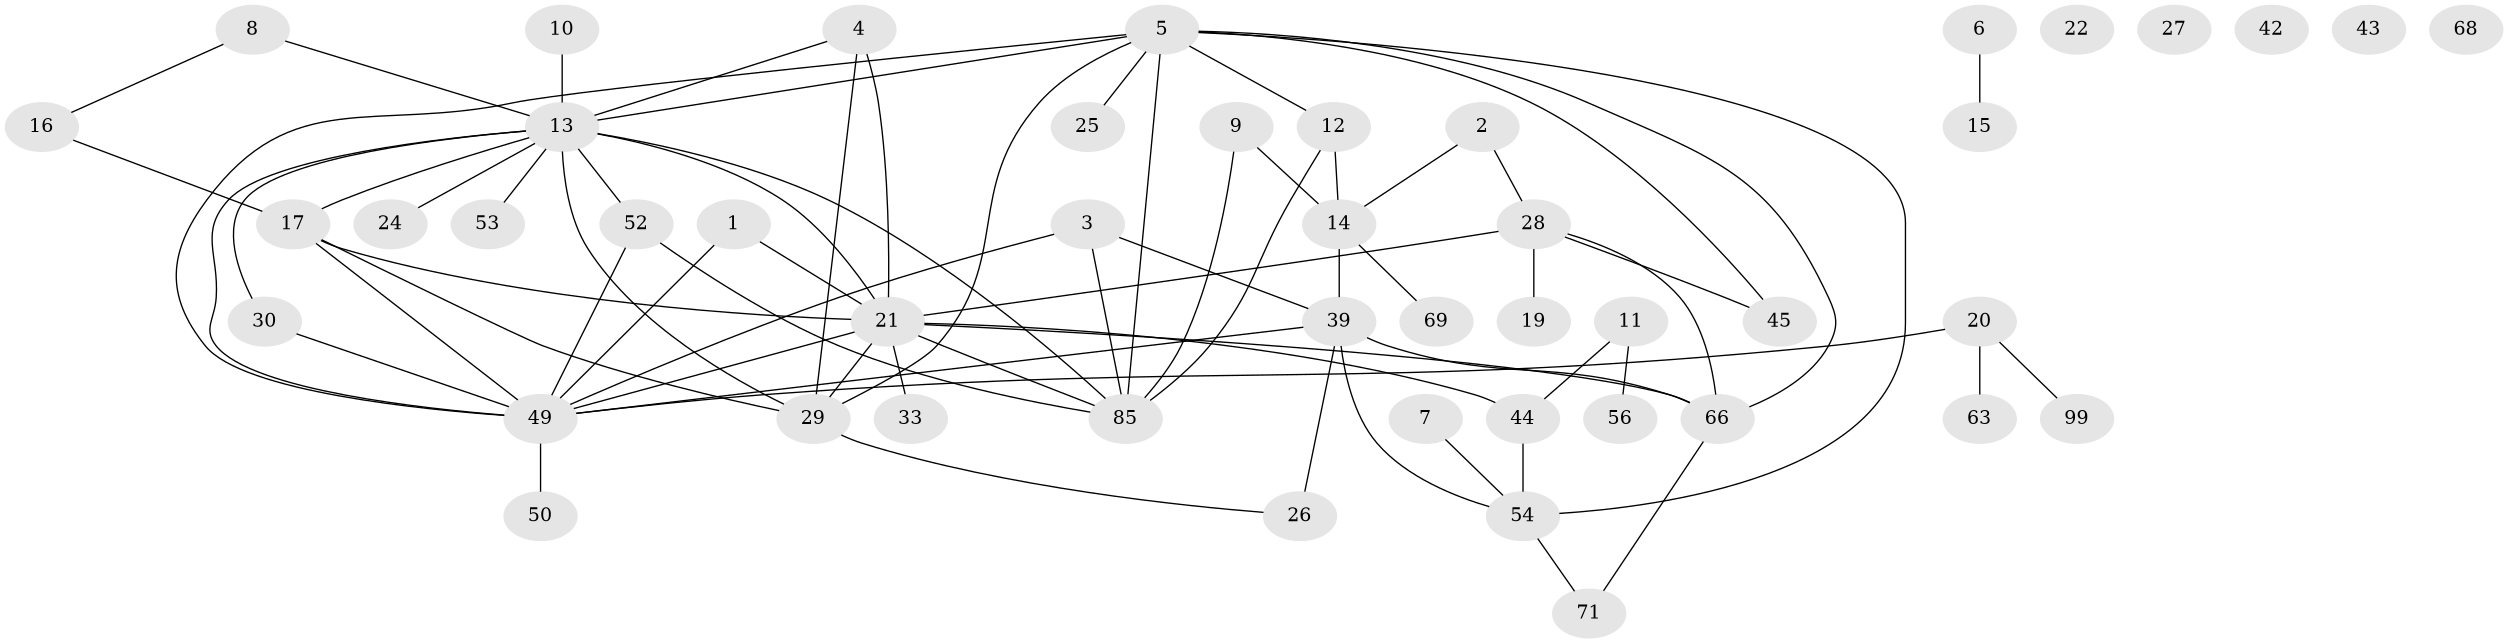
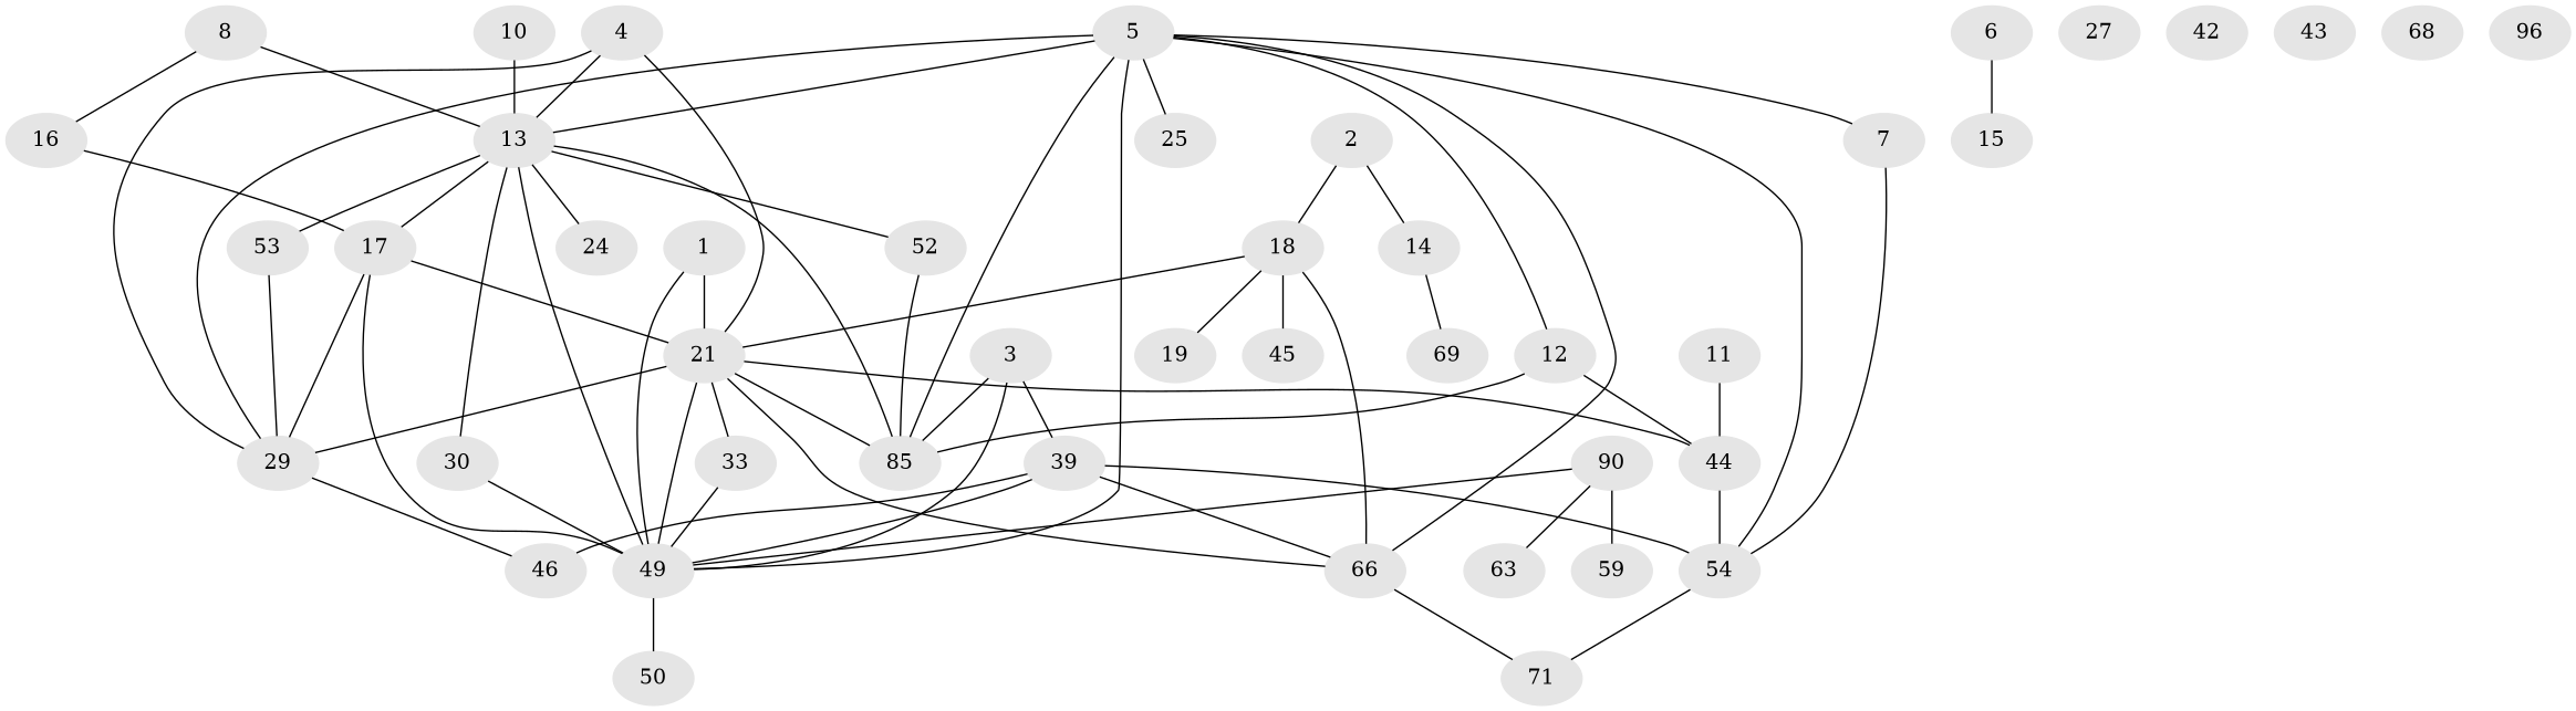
  graph {
    node [color=gray90 style=filled]
    21 [super="+28+78"]
    49 [super="+72"]
    85 [super="+87"]
    29 [super="+36"]
    n5 [label=66 super="+74"]
    44 [super="+70+75"]
    33 [super="+35"]
    1
    50
    2 [super="+62"]
    14 [super="+79+31"]
-   18 [super="+38+84" label=28]
+   18 [super="+38+84"]
    39 [super="+86+47"]
    69
    45
    19 [super="+77"]
    3 [super="+60"]
    54 [super="+89"]
-   46 [super="+73" label=26]
+   46 [super="+73"]
    13 [super="+94+37+32+64"]
    17 [super="+40"]
    30
    n23 [label=24]
    52 [super="+57"]
    53
    4
    5 [super="+48+24"]
    12 [super="+51"]
    25
    71
    6 [super="+65+58"]
    15
    7 [super="+41"]
    8 [super="+66"]
    16 [super="+67+55"]
-   9
    10 [super="+23"]
    11
-   56
-   20 [super="+26"]
-   59 [label=99]
+   20 [super="+26" label=90]
+   59
    63
-   22 [super="+83"]
    27
    42
    43
    68
+   96
    21 -- 49 [weight=2]
    21 -- 85
    21 -- 29
    21 -- n5
    21 -- 44
    21 -- 33
    49 -- 50
    29 -- 46
    n5 -- 71
    44 -- 54
-   52 -- 49
+   33 -- 49
    1 -- 21
    1 -- 49
    2 -- 14
    2 -- 18
-   14 -- 39 [weight=2]
    14 -- 69
    18 -- 21
    18 -- n5
    18 -- 45
    18 -- 19
    39 -- 49
    39 -- n5
    39 -- 54
    39 -- 46 [weight=2]
    3 -- 49
    3 -- 85
    3 -- 39
    54 -- 71
-   13 -- 21 [weight=2]
    13 -- 49
    13 -- 85
-   13 -- 29
+   53 -- 29
    13 -- 17
    13 -- 30
    13 -- n23
    13 -- 52 [weight=2]
    13 -- 53 [weight=2]
    17 -- 21
    17 -- 49 [weight=2]
    17 -- 29
    30 -- 49
    52 -- 85
    4 -- 21
    4 -- 29
    4 -- 13
    5 -- 49
    5 -- 85 [weight=2]
    5 -- 29
    5 -- n5
-   5 -- 45
+   5 -- 7
    5 -- 54
    5 -- 13
    5 -- 12
    5 -- 25
    12 -- 85
-   12 -- 14
+   12 -- 44
    6 -- 15
    7 -- 54
    8 -- 13
    8 -- 16
    16 -- 17
-   9 -- 85
-   9 -- 14
    10 -- 13 [weight=2]
    11 -- 44
-   11 -- 56
    20 -- 49
    20 -- 59
    20 -- 63
  }
